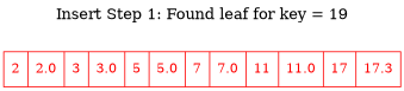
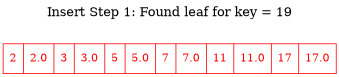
  digraph {
    fontsize=16
    label="Insert Step 1: Found leaf for key = 19"
    labelloc=top
-   n1 [color=red fontcolor=red label="<f0> 2 | 2.0 | <f1> 3 | 3.0 | <f2> 5 | 5.0 | <f3> 7 | 7.0 | <f4> 11 | 11.0 | <f5> 17 | 17.3" shape=record]
+   n1 [color=red fontcolor=red label="<f0> 2 | 2.0 | <f1> 3 | 3.0 | <f2> 5 | 5.0 | <f3> 7 | 7.0 | <f4> 11 | 11.0 | <f5> 17 | 17.0" shape=record]
  }
